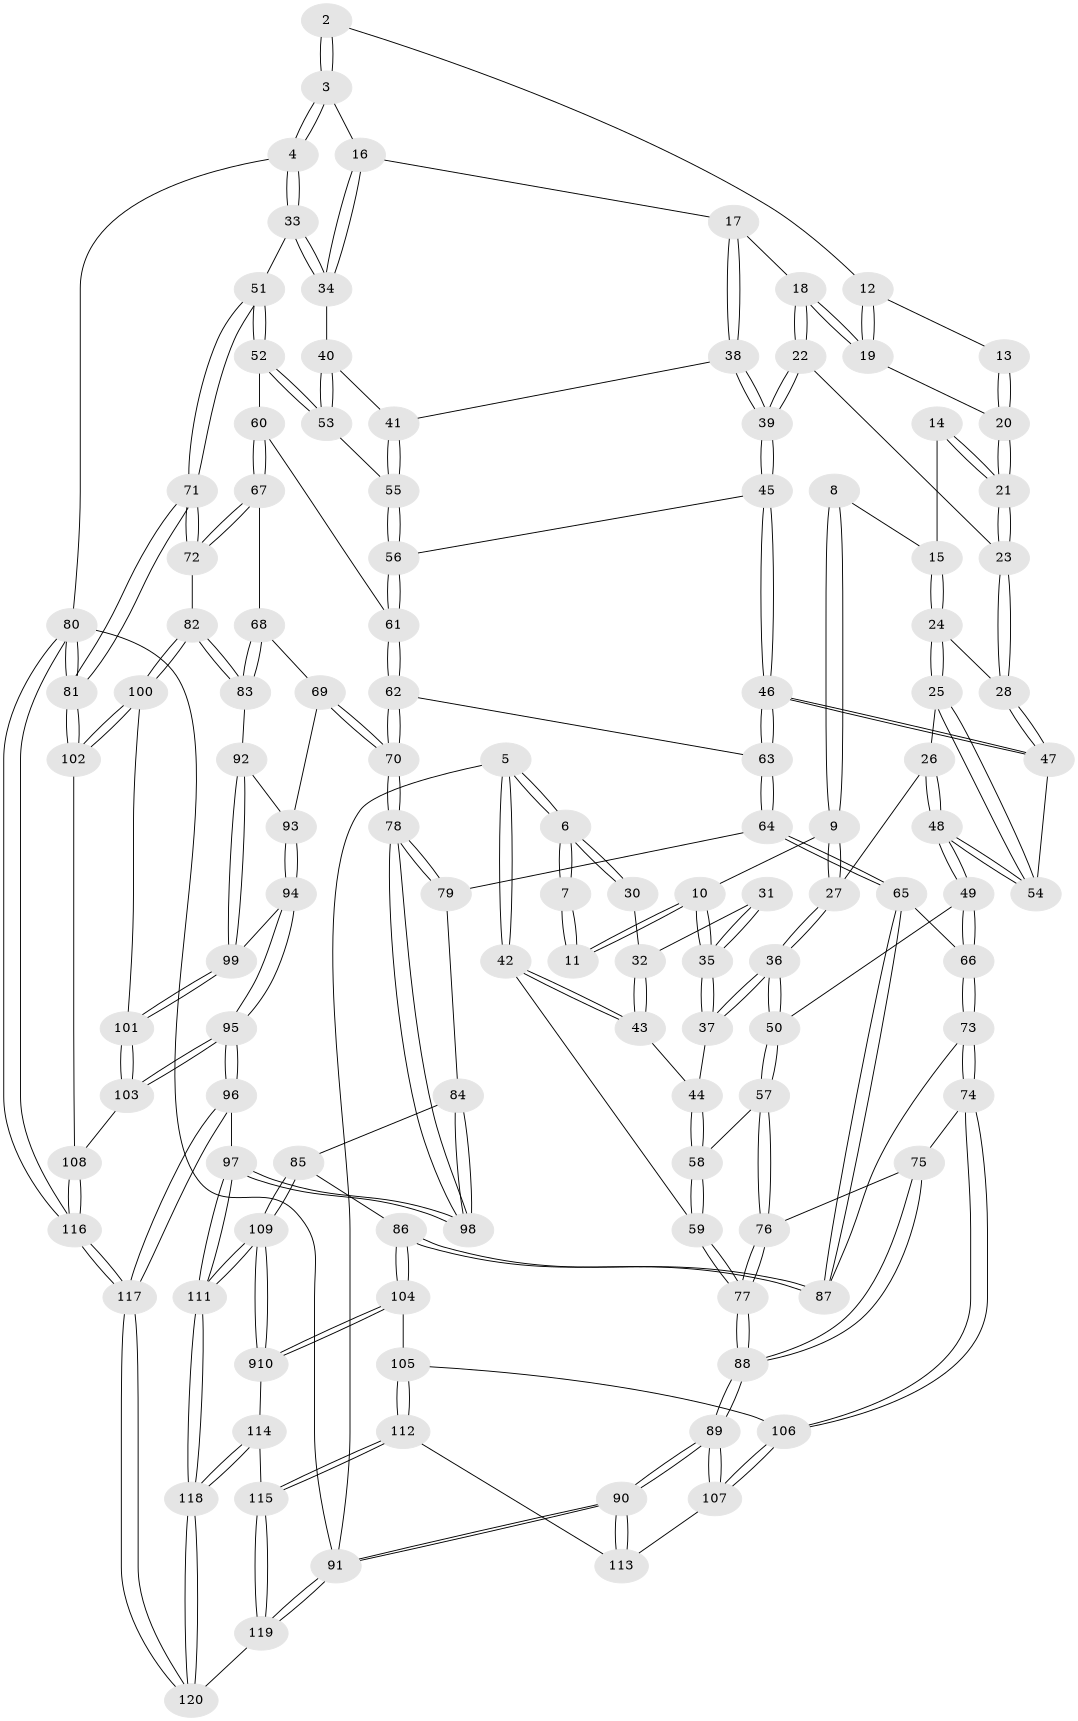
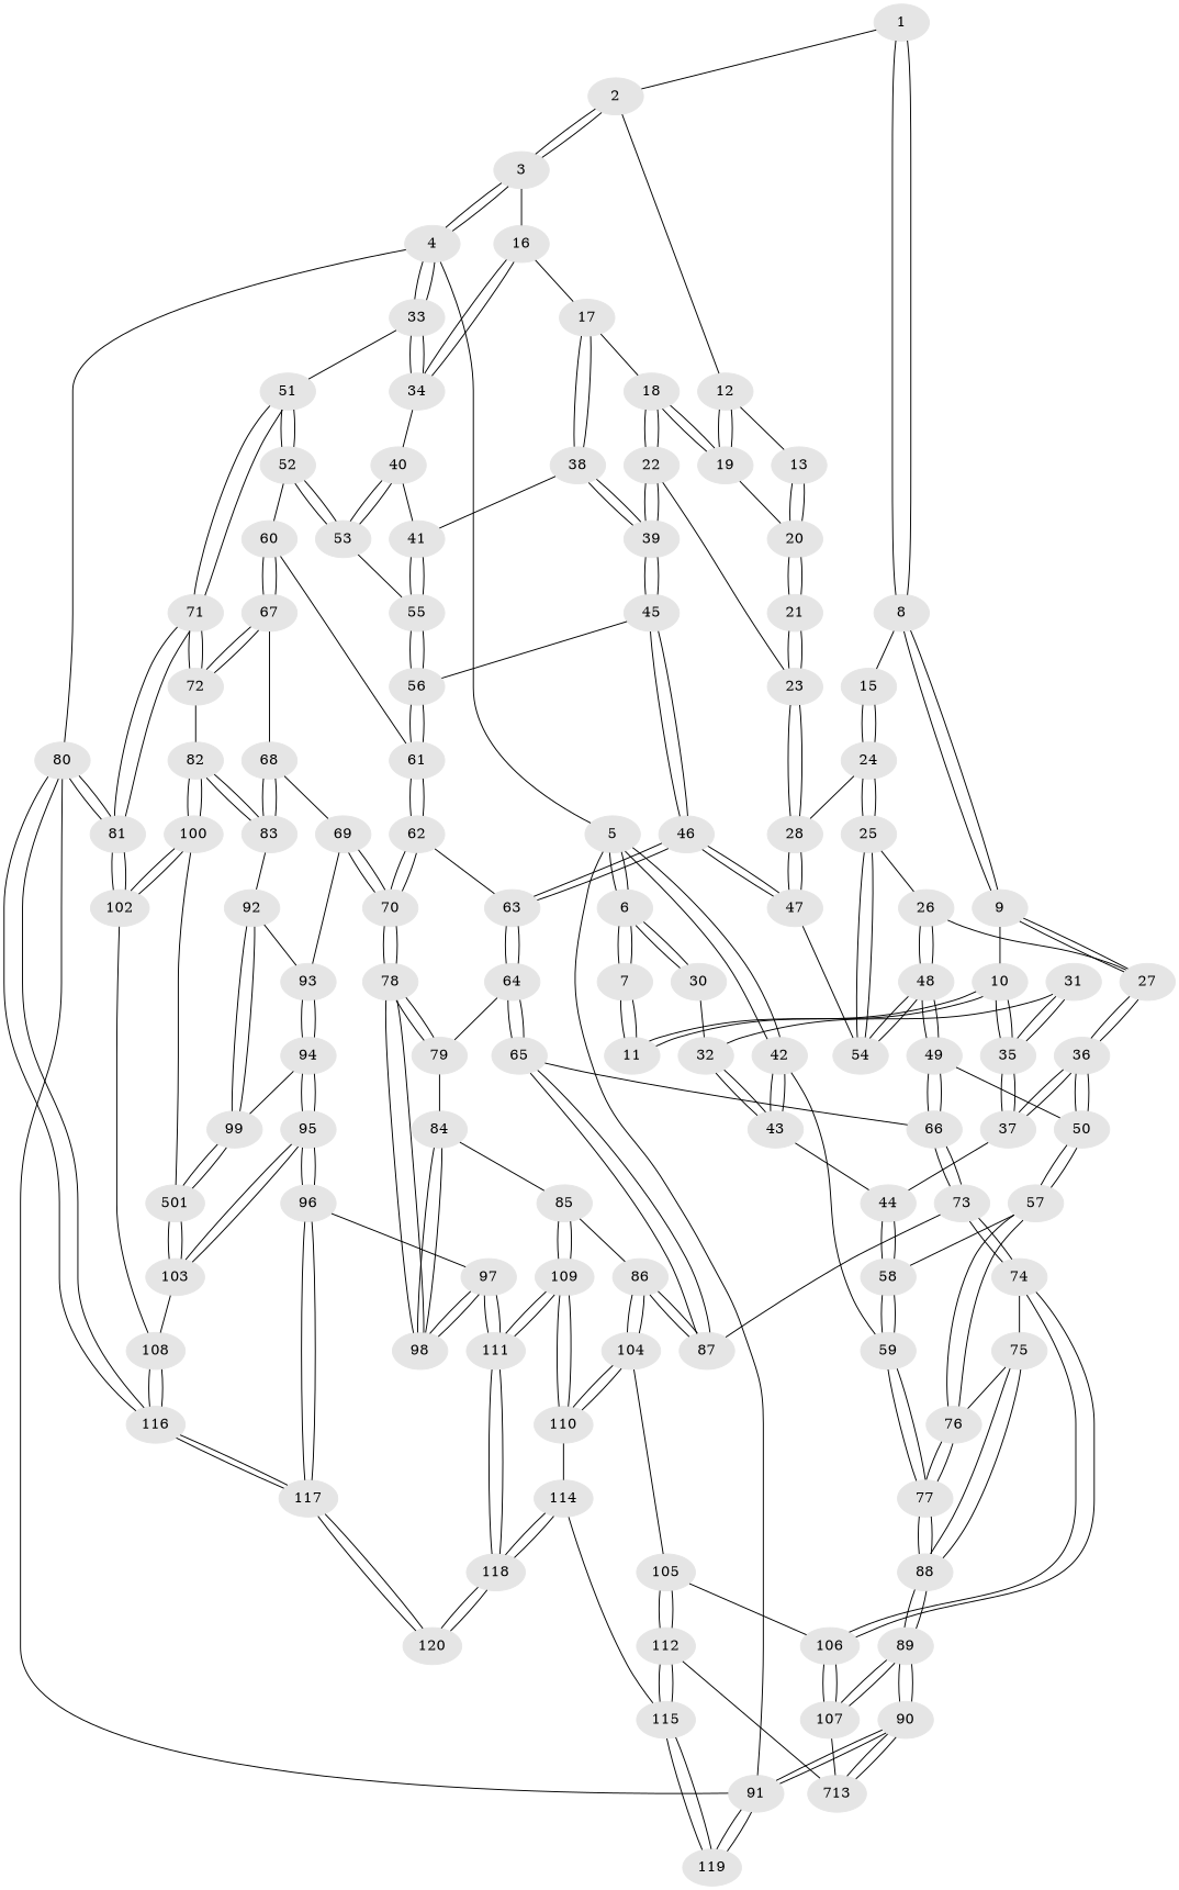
  graph {
    node [color=gray90 style=filled]
+   1
    2
    8
    3
    12
    9
    15
    4
    16
    13
    19
    5
    33
    80
    17
    34
    6
    42
    91
    51
    81
    116
    7
    30
    43
    59
    119
    11
    32
    10
    27
    24
    35
    36
    37
    20
-   14
    21
    23
    28
    25
    18
    38
    40
    22
    39
    41
    45
    47
    26
    54
    48
    49
    50
    31
    44
    52
    71
    53
    57
    58
    55
    46
    56
    77
    63
    61
    64
    66
    73
    76
    60
    72
    67
    62
    88
    68
    70
    78
    65
    79
    87
    84
    74
    69
    83
    82
    93
    92
    94
    98
    102
    100
    75
    106
    107
    89
    85
    117
    108
-   101
+   101 [label=501]
    99
    86
    109
    104
    111
-   110 [label=910]
+   110
    105
    90
-   113
+   113 [label=713]
    120
    95
    96
    103
    97
    118
    112
    114
    115
+   1 -- 2
+   1 -- 8
+   1 -- 8
    2 -- 3
    2 -- 3
    2 -- 12
    8 -- 9
    8 -- 9
    8 -- 15
    3 -- 4
    3 -- 4
    3 -- 16
    12 -- 13
    12 -- 19
    12 -- 19
    9 -- 10
    9 -- 27
    9 -- 27
    15 -- 24
    15 -- 24
+   4 -- 5
    4 -- 33
    4 -- 33
    4 -- 80
    16 -- 17
    16 -- 34
    16 -- 34
    13 -- 20
    13 -- 20
    19 -- 20
    5 -- 6
    5 -- 6
    5 -- 42
    5 -- 42
    5 -- 91
    33 -- 34
    33 -- 34
    33 -- 51
    80 -- 91
    80 -- 81
    80 -- 81
    80 -- 116
    80 -- 116
    17 -- 18
    17 -- 38
    17 -- 38
    34 -- 40
    6 -- 7
    6 -- 7
    6 -- 30
    6 -- 30
    42 -- 43
    42 -- 43
    42 -- 59
    91 -- 119
    91 -- 119
    51 -- 52
    51 -- 52
    51 -- 71
    51 -- 71
    81 -- 102
    81 -- 102
    116 -- 117
    116 -- 117
    7 -- 11
    7 -- 11
    30 -- 32
    43 -- 44
    59 -- 77
    59 -- 77
-   119 -- 120
    32 -- 43
    32 -- 43
    10 -- 11
    10 -- 11
    10 -- 35
    10 -- 35
    27 -- 36
    27 -- 36
    24 -- 28
    24 -- 25
    24 -- 25
    35 -- 37
    35 -- 37
    36 -- 37
    36 -- 37
    36 -- 50
    36 -- 50
    37 -- 44
    20 -- 21
    20 -- 21
-   14 -- 15
-   14 -- 21
-   14 -- 21
    21 -- 23
    21 -- 23
    23 -- 28
    23 -- 28
    28 -- 47
    28 -- 47
    25 -- 26
    25 -- 54
    25 -- 54
    18 -- 19
    18 -- 19
    18 -- 22
    18 -- 22
    38 -- 39
    38 -- 39
    38 -- 41
    40 -- 41
    40 -- 53
    40 -- 53
    22 -- 23
    22 -- 39
    22 -- 39
    39 -- 45
    39 -- 45
    41 -- 55
    41 -- 55
    45 -- 46
    45 -- 46
    45 -- 56
    47 -- 54
    26 -- 27
    26 -- 48
    26 -- 48
    48 -- 54
    48 -- 54
    48 -- 49
    48 -- 49
    49 -- 50
    49 -- 66
    49 -- 66
    50 -- 57
    50 -- 57
    31 -- 32
    31 -- 35
    31 -- 35
    44 -- 58
    44 -- 58
    52 -- 53
    52 -- 53
    52 -- 60
    71 -- 81
    71 -- 81
    71 -- 72
    71 -- 72
    53 -- 55
    57 -- 58
    57 -- 76
    57 -- 76
    58 -- 59
    58 -- 59
    55 -- 56
    55 -- 56
    46 -- 47
    46 -- 47
    46 -- 63
    46 -- 63
    56 -- 61
    56 -- 61
    77 -- 88
    77 -- 88
    63 -- 64
    63 -- 64
    61 -- 62
    61 -- 62
    64 -- 65
    64 -- 65
    64 -- 79
    66 -- 73
    66 -- 73
    73 -- 87
    73 -- 74
    73 -- 74
    76 -- 77
    76 -- 77
    60 -- 61
    60 -- 67
    60 -- 67
    72 -- 82
    67 -- 72
    67 -- 72
    67 -- 68
    62 -- 63
    62 -- 70
    62 -- 70
    88 -- 89
    88 -- 89
    68 -- 69
    68 -- 83
    68 -- 83
    70 -- 78
    70 -- 78
    78 -- 79
    78 -- 79
    78 -- 98
    78 -- 98
    65 -- 66
    65 -- 87
    65 -- 87
    79 -- 84
    84 -- 98
    84 -- 98
    84 -- 85
    74 -- 75
    74 -- 106
    74 -- 106
    69 -- 70
    69 -- 70
    69 -- 93
    83 -- 92
    82 -- 83
    82 -- 83
    82 -- 100
    82 -- 100
    93 -- 94
    93 -- 94
    92 -- 93
    92 -- 99
    92 -- 99
    94 -- 99
    94 -- 95
    94 -- 95
    102 -- 108
    100 -- 102
    100 -- 102
    100 -- 101
    75 -- 76
    75 -- 88
    75 -- 88
    106 -- 107
    106 -- 107
    107 -- 113
    89 -- 107
    89 -- 107
    89 -- 90
    89 -- 90
    85 -- 86
    85 -- 109
    85 -- 109
    117 -- 120
    117 -- 120
    108 -- 116
    108 -- 116
    101 -- 103
    101 -- 103
    99 -- 101
    99 -- 101
    86 -- 87
    86 -- 87
    86 -- 104
    86 -- 104
    109 -- 111
    109 -- 111
    109 -- 110
    109 -- 110
    104 -- 110
    104 -- 110
    104 -- 105
    111 -- 118
    111 -- 118
    110 -- 114
    105 -- 106
    105 -- 112
    105 -- 112
    90 -- 91
    90 -- 91
    90 -- 113
    90 -- 113
    95 -- 96
    95 -- 96
    95 -- 103
    95 -- 103
    96 -- 117
    96 -- 117
    96 -- 97
    103 -- 108
    97 -- 98
    97 -- 98
    97 -- 111
    97 -- 111
    118 -- 120
    118 -- 120
    112 -- 113
    112 -- 115
    112 -- 115
    114 -- 118
    114 -- 118
    114 -- 115
    115 -- 119
    115 -- 119
  }
